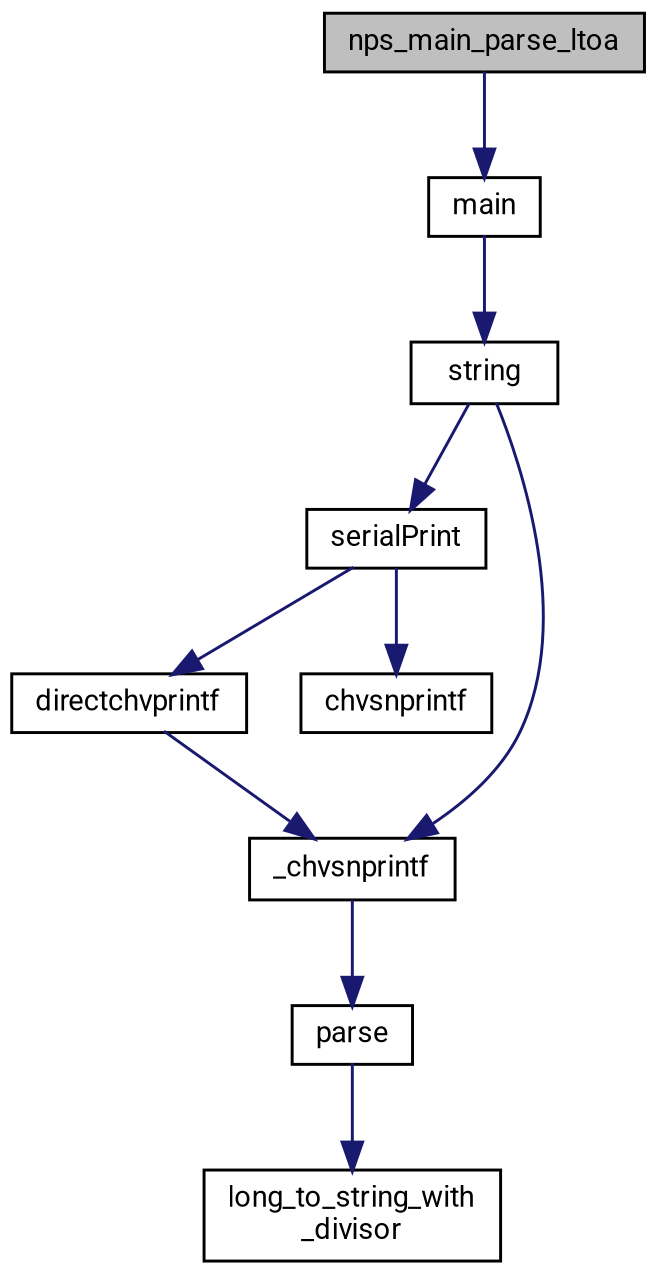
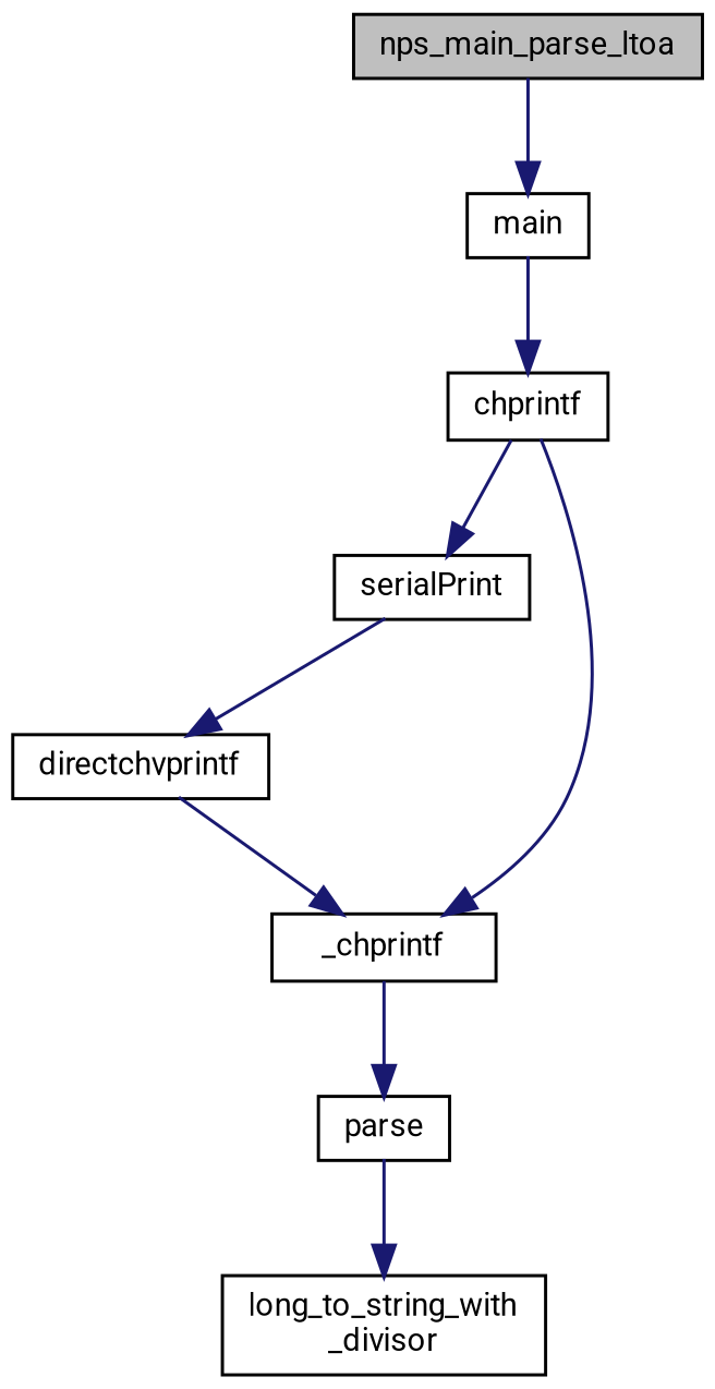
  digraph {
    fontname=Roboto
    rankdir=TB
    node [color=black fillcolor=white fontname=Roboto fontsize=10 shape=record style=filled]
    edge [color=midnightblue fontname=Roboto fontsize=10 labelfontname=FreeSans labelfontsize=10 style=solid]
    n1 [fillcolor=grey75 fontcolor=black height=0.2 label=nps_main_parse_ltoa width=0.4]
    n2 [height=0.2 label=main width=0.4]
-   n3 [height=0.2 label=string width=0.4]
+   n3 [height=0.2 label=chprintf width=0.4]
    n4 [height=0.2 label=serialPrint width=0.4]
-   n5 [height=0.2 label=_chvsnprintf width=0.4]
+   n5 [height=0.2 label=_chprintf width=0.4]
    n6 [height=0.2 label=directchvprintf width=0.4]
-   n7 [height=0.2 label=chvsnprintf width=0.4]
    n8 [height=0.2 label=parse width=0.4]
    n9 [height=0.2 label="long_to_string_with\l_divisor" width=0.4]
    n1 -> n2
    n2 -> n3
    n3 -> n4
    n3 -> n5
    n4 -> n6
-   n4 -> n7
    n5 -> n8
    n6 -> n5
    n8 -> n9
  }
